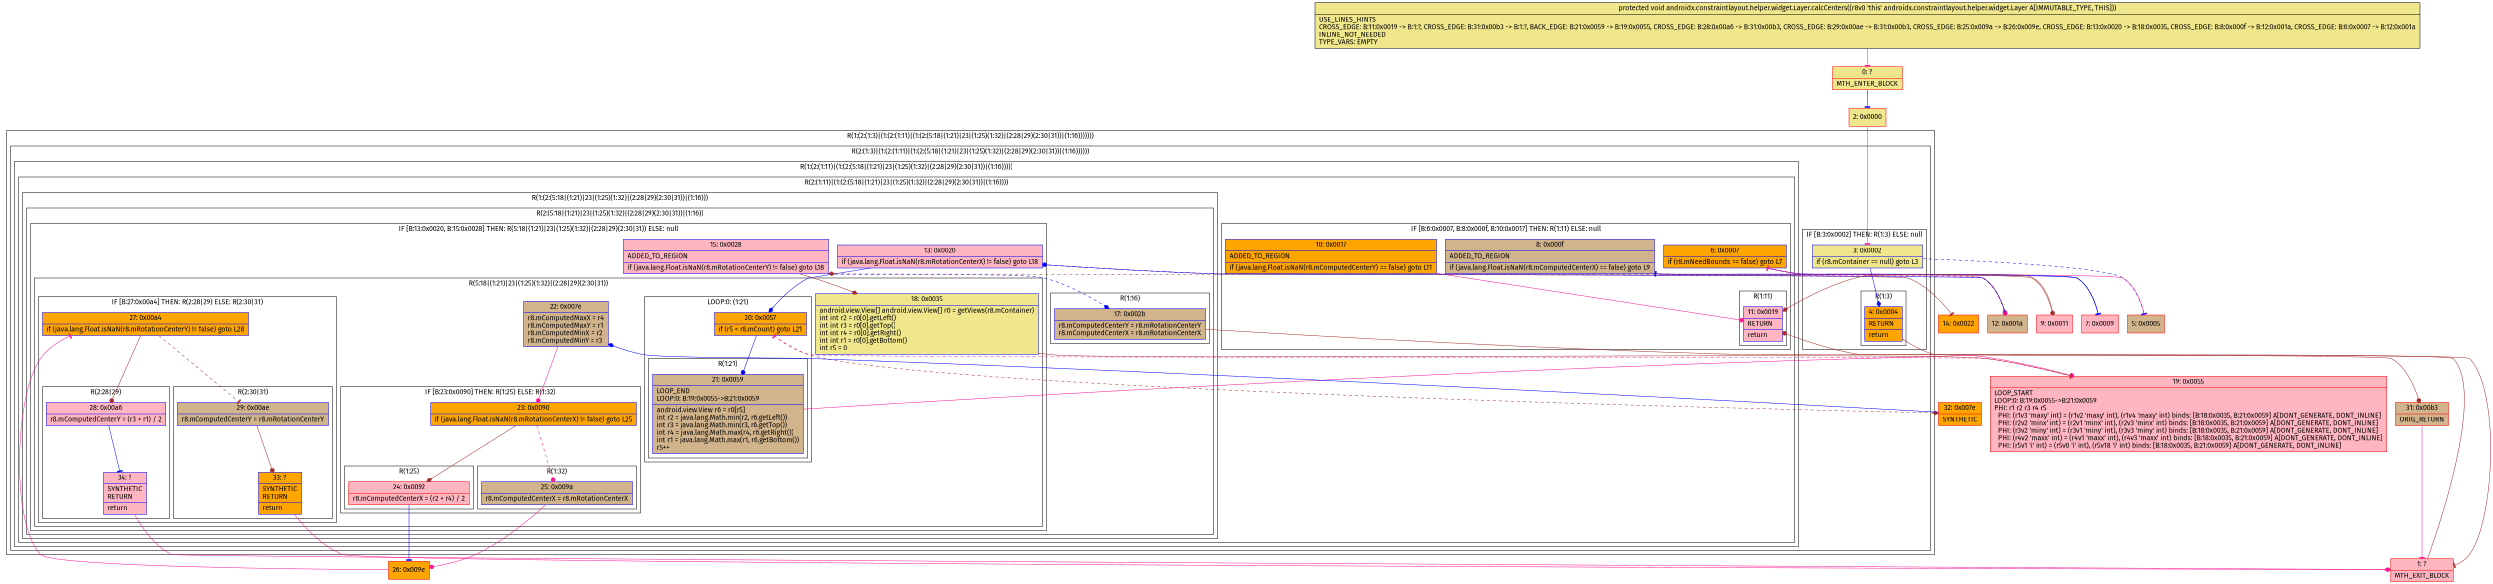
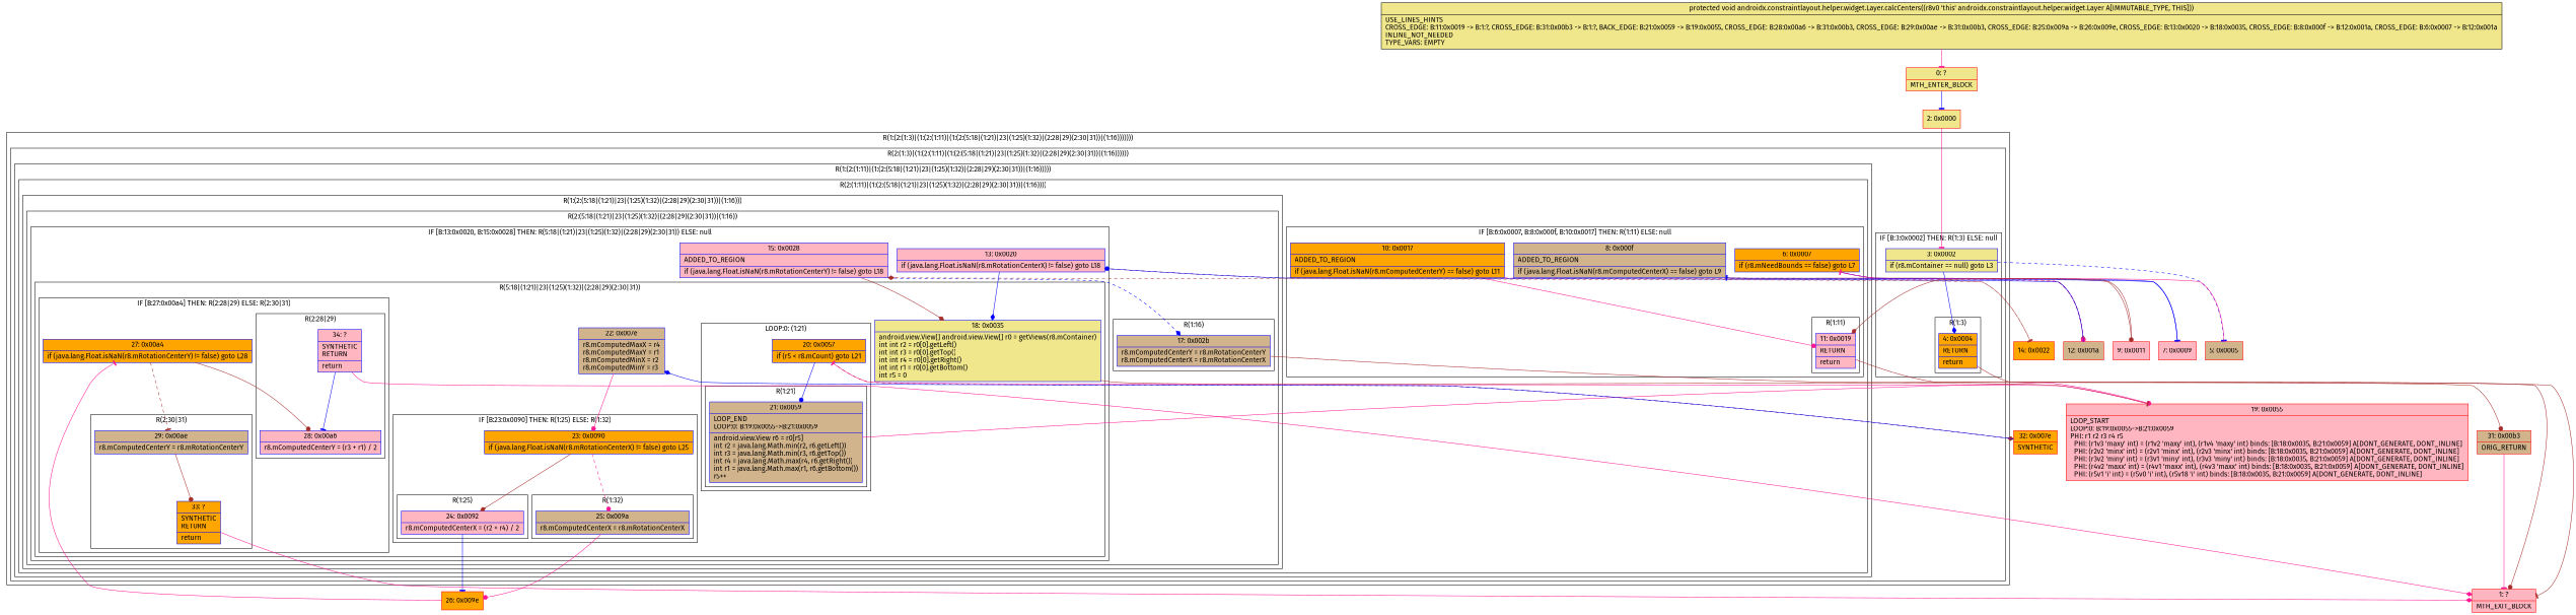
  digraph {
    fontname="Fira Sans"
    node [color=blue fillcolor=orange fontname="Fira Sans" shape=record style=filled]
    edge [arrowhead=tee color=brown fontname="Fira Sans"]
    n1 [label="{4\:\ 0x0004|RETURN\l|return\l}"]
    n2 [fillcolor=khaki label="{3\:\ 0x0002|if (r8.mContainer == null) goto L3\l}"]
    n3 [fillcolor=lightpink label="{11\:\ 0x0019|RETURN\l|return\l}"]
    n4 [label="{6\:\ 0x0007|if (r8.mNeedBounds == false) goto L7\l}"]
    n5 [fillcolor=tan label="{8\:\ 0x000f|ADDED_TO_REGION\l|if (java.lang.Float.isNaN(r8.mComputedCenterX) == false) goto L9\l}"]
    n6 [label="{10\:\ 0x0017|ADDED_TO_REGION\l|if (java.lang.Float.isNaN(r8.mComputedCenterY) == false) goto L11\l}"]
    n7 [fillcolor=tan label="{21\:\ 0x0059|LOOP_END\lLOOP:0: B:19:0x0055\-\>B:21:0x0059\l|android.view.View r6 = r0[r5]\lint r2 = java.lang.Math.min(r2, r6.getLeft())\lint r3 = java.lang.Math.min(r3, r6.getTop())\lint r4 = java.lang.Math.max(r4, r6.getRight())\lint r1 = java.lang.Math.max(r1, r6.getBottom())\lr5++\l}"]
    n8 [label="{20\:\ 0x0057|if (r5 \< r8.mCount) goto L21\l}"]
-   n9 [color=red fillcolor=lightpink label="{24\:\ 0x0092|r8.mComputedCenterX = (r2 + r4) \/ 2\l}"]
+   n9 [fillcolor=lightpink label="{24\:\ 0x0092|r8.mComputedCenterX = (r2 + r4) \/ 2\l}"]
    n10 [fillcolor=tan label="{25\:\ 0x009a|r8.mComputedCenterX = r8.mRotationCenterX\l}"]
    n11 [label="{23\:\ 0x0090|if (java.lang.Float.isNaN(r8.mRotationCenterX) != false) goto L25\l}"]
    n12 [fillcolor=lightpink label="{28\:\ 0x00a6|r8.mComputedCenterY = (r3 + r1) \/ 2\l}"]
    n13 [fillcolor=lightpink label="{34\:\ ?|SYNTHETIC\lRETURN\l|return\l}"]
    n14 [fillcolor=tan label="{29\:\ 0x00ae|r8.mComputedCenterY = r8.mRotationCenterY\l}"]
    n15 [label="{33\:\ ?|SYNTHETIC\lRETURN\l|return\l}"]
    n16 [label="{27\:\ 0x00a4|if (java.lang.Float.isNaN(r8.mRotationCenterY) != false) goto L28\l}"]
    n17 [fillcolor=khaki label="{18\:\ 0x0035|android.view.View[] android.view.View[] r0 = getViews(r8.mContainer)\lint int r2 = r0[0].getLeft()\lint int r3 = r0[0].getTop()\lint int r4 = r0[0].getRight()\lint int r1 = r0[0].getBottom()\lint r5 = 0\l}"]
    n18 [fillcolor=tan label="{22\:\ 0x007e|r8.mComputedMaxX = r4\lr8.mComputedMaxY = r1\lr8.mComputedMinX = r2\lr8.mComputedMinY = r3\l}"]
    n19 [fillcolor=lightpink label="{13\:\ 0x0020|if (java.lang.Float.isNaN(r8.mRotationCenterX) != false) goto L18\l}"]
    n20 [fillcolor=lightpink label="{15\:\ 0x0028|ADDED_TO_REGION\l|if (java.lang.Float.isNaN(r8.mRotationCenterY) != false) goto L18\l}"]
    n21 [fillcolor=tan label="{17\:\ 0x002b|r8.mComputedCenterY = r8.mRotationCenterY\lr8.mComputedCenterX = r8.mRotationCenterX\l}"]
    n22 [color=red fillcolor=lightpink label="{1\:\ ?|MTH_EXIT_BLOCK\l}"]
    n23 [color=red fillcolor=tan label="{5\:\ 0x0005}"]
    n24 [color=red fillcolor=lightpink label="{7\:\ 0x0009}"]
    n25 [color=red fillcolor=tan label="{12\:\ 0x001a}"]
    n26 [color=red fillcolor=lightpink label="{9\:\ 0x0011}"]
    n27 [color=red fillcolor=lightpink label="{19\:\ 0x0055|LOOP_START\lLOOP:0: B:19:0x0055\-\>B:21:0x0059\lPHI: r1 r2 r3 r4 r5 \l  PHI: (r1v3 'maxy' int) = (r1v2 'maxy' int), (r1v4 'maxy' int) binds: [B:18:0x0035, B:21:0x0059] A[DONT_GENERATE, DONT_INLINE]\l  PHI: (r2v2 'minx' int) = (r2v1 'minx' int), (r2v3 'minx' int) binds: [B:18:0x0035, B:21:0x0059] A[DONT_GENERATE, DONT_INLINE]\l  PHI: (r3v2 'miny' int) = (r3v1 'miny' int), (r3v3 'miny' int) binds: [B:18:0x0035, B:21:0x0059] A[DONT_GENERATE, DONT_INLINE]\l  PHI: (r4v2 'maxx' int) = (r4v1 'maxx' int), (r4v3 'maxx' int) binds: [B:18:0x0035, B:21:0x0059] A[DONT_GENERATE, DONT_INLINE]\l  PHI: (r5v1 'i' int) = (r5v0 'i' int), (r5v18 'i' int) binds: [B:18:0x0035, B:21:0x0059] A[DONT_GENERATE, DONT_INLINE]\l}"]
    n28 [color=red label="{32\:\ 0x007e|SYNTHETIC\l}"]
    n29 [color=red label="{26\:\ 0x009e}"]
    n30 [color=red label="{14\:\ 0x0022}"]
    n31 [color=red fillcolor=tan label="{31\:\ 0x00b3|ORIG_RETURN\l}"]
    n32 [color=red fillcolor=khaki label="{0\:\ ?|MTH_ENTER_BLOCK\l}"]
    n33 [color=red fillcolor=khaki label="{2\:\ 0x0000}"]
    n34 [fillcolor=khaki label="{protected void androidx.constraintlayout.helper.widget.Layer.calcCenters((r8v0 'this' androidx.constraintlayout.helper.widget.Layer A[IMMUTABLE_TYPE, THIS]))  | USE_LINES_HINTS\lCROSS_EDGE: B:11:0x0019 \-\> B:1:?, CROSS_EDGE: B:31:0x00b3 \-\> B:1:?, BACK_EDGE: B:21:0x0059 \-\> B:19:0x0055, CROSS_EDGE: B:28:0x00a6 \-\> B:31:0x00b3, CROSS_EDGE: B:29:0x00ae \-\> B:31:0x00b3, CROSS_EDGE: B:25:0x009a \-\> B:26:0x009e, CROSS_EDGE: B:13:0x0020 \-\> B:18:0x0035, CROSS_EDGE: B:8:0x000f \-\> B:12:0x001a, CROSS_EDGE: B:6:0x0007 \-\> B:12:0x001a\lINLINE_NOT_NEEDED\lTYPE_VARS: EMPTY\l}" color=""]
    subgraph cluster_1 {
      label="R(1:(2:(1:3)|(1:(2:(1:11)|(1:(2:(5:18|(1:21)|23|(1:25)(1:32)|(2:28|29)(2:30|31))|(1:16)))))))"
      subgraph cluster_2 {
        label="R(2:(1:3)|(1:(2:(1:11)|(1:(2:(5:18|(1:21)|23|(1:25)(1:32)|(2:28|29)(2:30|31))|(1:16))))))"
        subgraph cluster_3 {
          label="IF [B:3:0x0002] THEN: R(1:3) ELSE: null"
          n2
          subgraph cluster_4 {
            label="R(1:3)"
            n1
          }
        }
        subgraph cluster_5 {
          label="R(1:(2:(1:11)|(1:(2:(5:18|(1:21)|23|(1:25)(1:32)|(2:28|29)(2:30|31))|(1:16)))))"
          subgraph cluster_6 {
            label="R(2:(1:11)|(1:(2:(5:18|(1:21)|23|(1:25)(1:32)|(2:28|29)(2:30|31))|(1:16))))"
            subgraph cluster_7 {
              label="IF [B:6:0x0007, B:8:0x000f, B:10:0x0017] THEN: R(1:11) ELSE: null"
              n4
              n5
              n6
              subgraph cluster_8 {
                label="R(1:11)"
                n3
              }
            }
            subgraph cluster_9 {
              label="R(1:(2:(5:18|(1:21)|23|(1:25)(1:32)|(2:28|29)(2:30|31))|(1:16)))"
              subgraph cluster_10 {
                label="R(2:(5:18|(1:21)|23|(1:25)(1:32)|(2:28|29)(2:30|31))|(1:16))"
                subgraph cluster_11 {
                  label="IF [B:13:0x0020, B:15:0x0028] THEN: R(5:18|(1:21)|23|(1:25)(1:32)|(2:28|29)(2:30|31)) ELSE: null"
                  n19
                  n20
                  subgraph cluster_12 {
                    label="R(5:18|(1:21)|23|(1:25)(1:32)|(2:28|29)(2:30|31))"
                    n17
                    n18
                    subgraph cluster_13 {
                      label="LOOP:0: (1:21)"
                      n8
                      subgraph cluster_14 {
                        label="R(1:21)"
                        n7
                      }
                    }
                    subgraph cluster_15 {
                      label="IF [B:23:0x0090] THEN: R(1:25) ELSE: R(1:32)"
                      n11
                      subgraph cluster_16 {
                        label="R(1:25)"
                        n9
                      }
                      subgraph cluster_17 {
                        label="R(1:32)"
                        n10
                      }
                    }
                    subgraph cluster_18 {
                      label="IF [B:27:0x00a4] THEN: R(2:28|29) ELSE: R(2:30|31)"
                      n16
                      subgraph cluster_19 {
                        label="R(2:28|29)"
                        n12
                        n13
                      }
                      subgraph cluster_20 {
                        label="R(2:30|31)"
                        n14
                        n15
                      }
                    }
                  }
                }
                subgraph cluster_21 {
                  label="R(1:16)"
                  n21
                }
              }
            }
          }
        }
      }
    }
    n1 -> n22
    n2 -> n1 [arrowhead=diamond color=blue]
    n2 -> n23 [color=blue style=dashed]
-   n22 -> n3 [arrowhead=dot]
+   n3 -> n22 [arrowhead=dot]
    n4 -> n24 [color=blue]
    n4 -> n25 [arrowhead=dot color=deeppink style=dashed]
    n5 -> n25 [arrowhead=diamond style=dashed]
    n5 -> n26 [arrowhead=dot]
    n6 -> n3 [arrowhead=dot color=deeppink]
    n6 -> n25 [arrowhead=dot color=deeppink style=dashed]
    n7 -> n27 [arrowhead=dot color=deeppink]
    n8 -> n7 [arrowhead=dot color=blue]
    n8 -> n28 [arrowhead=diamond style=dashed]
    n9 -> n29 [color=blue]
    n10 -> n29 [arrowhead=dot color=deeppink]
    n11 -> n9 [arrowhead=diamond]
    n11 -> n10 [arrowhead=dot color=deeppink style=dashed]
-   n12 -> n13 [color=blue]
+   n13 -> n12 [color=blue]
    n13 -> n22 [arrowhead=diamond color=deeppink]
    n14 -> n15 [arrowhead=dot]
    n15 -> n22 [arrowhead=diamond color=deeppink]
    n16 -> n12 [arrowhead=dot]
    n16 -> n14 [style=dashed]
    n17 -> n27
    n18 -> n11 [arrowhead=dot color=deeppink]
-   n19 -> n8 [arrowhead=diamond color=blue]
+   n19 -> n17 [arrowhead=diamond color=blue]
    n19 -> n30 [style=dashed]
    n20 -> n17 [arrowhead=diamond]
    n20 -> n21 [arrowhead=diamond color=blue style=dashed]
    n21 -> n31 [arrowhead=dot]
    n23 -> n4 [color=deeppink]
    n24 -> n5 [color=blue]
    n25 -> n19 [arrowhead=dot color=blue]
    n26 -> n3 [arrowhead=diamond]
-   n27 -> n8 [color=deeppink style=dashed]
+   n27 -> n8 [color=deeppink]
    n28 -> n18 [arrowhead=diamond color=blue]
    n29 -> n16 [color=deeppink]
    n30 -> n20 [arrowhead=diamond style=dashed]
    n31 -> n22 [color=deeppink]
    n32 -> n33 [color=blue]
    n33 -> n2 [color=deeppink]
    n34 -> n32 [color=deeppink]
  }
